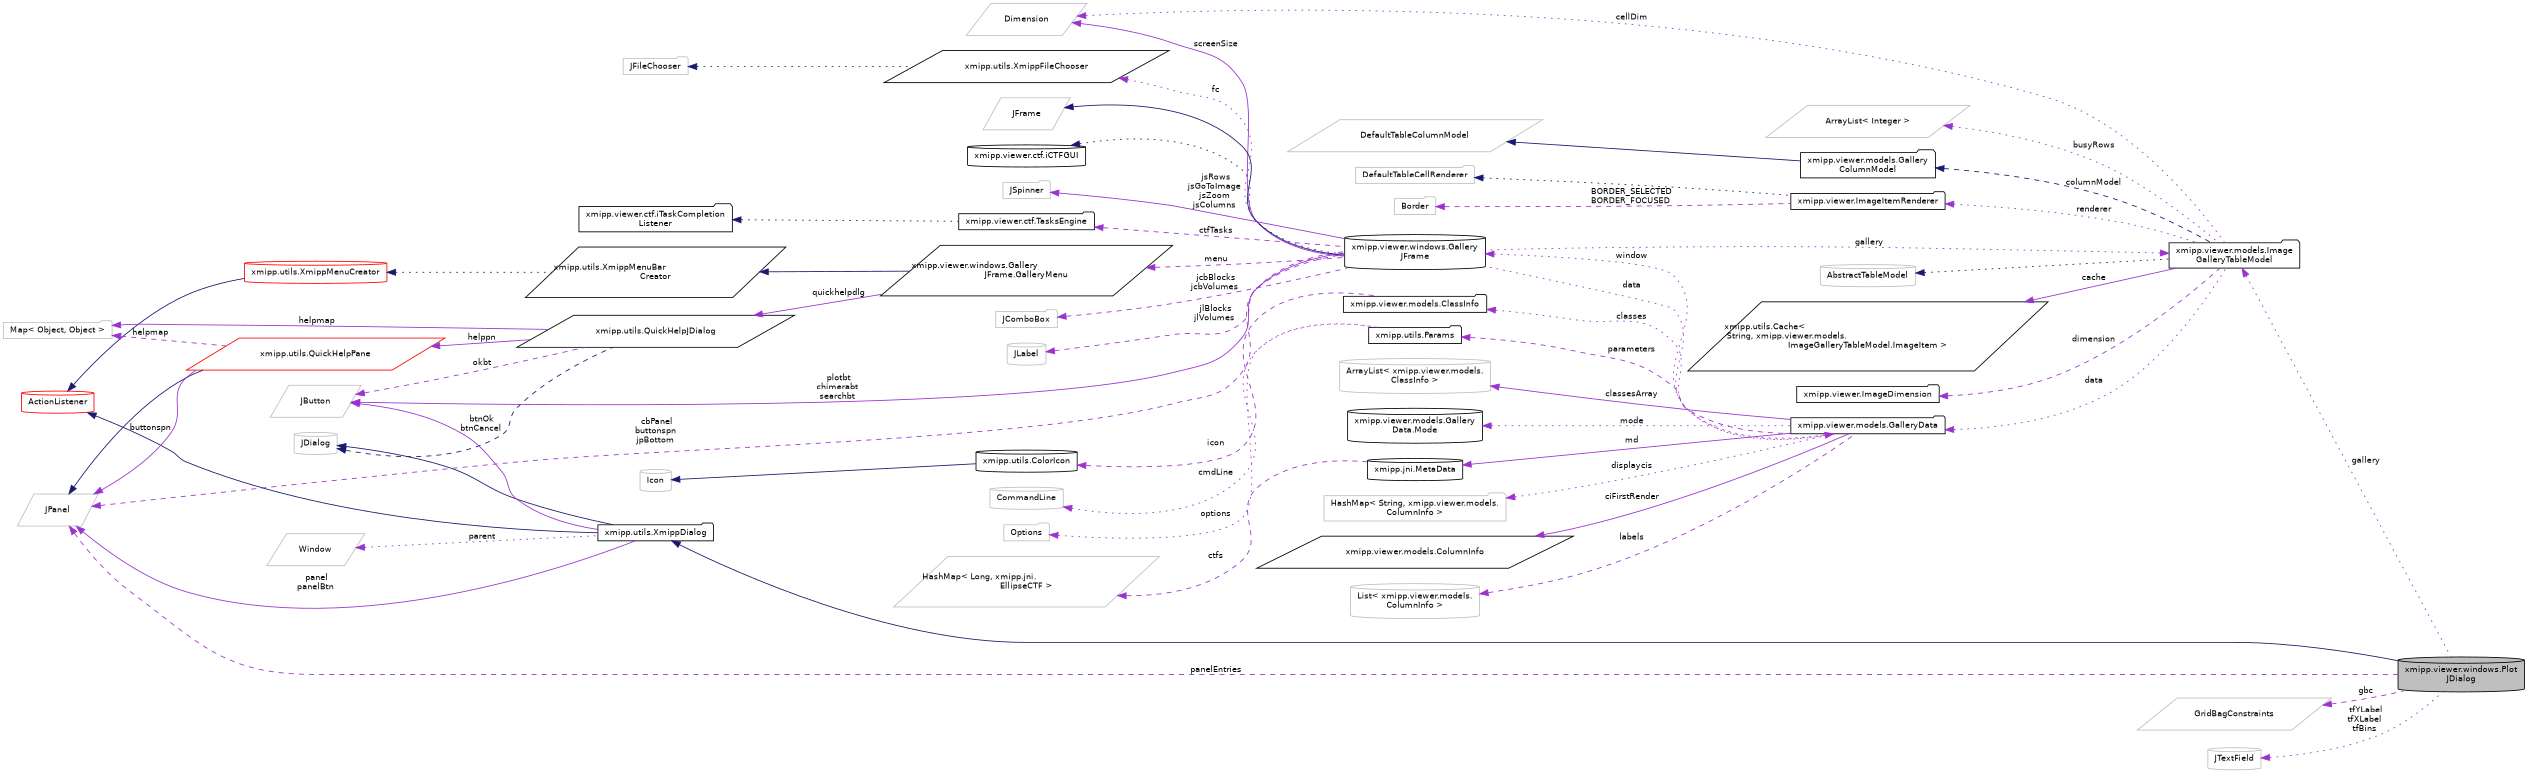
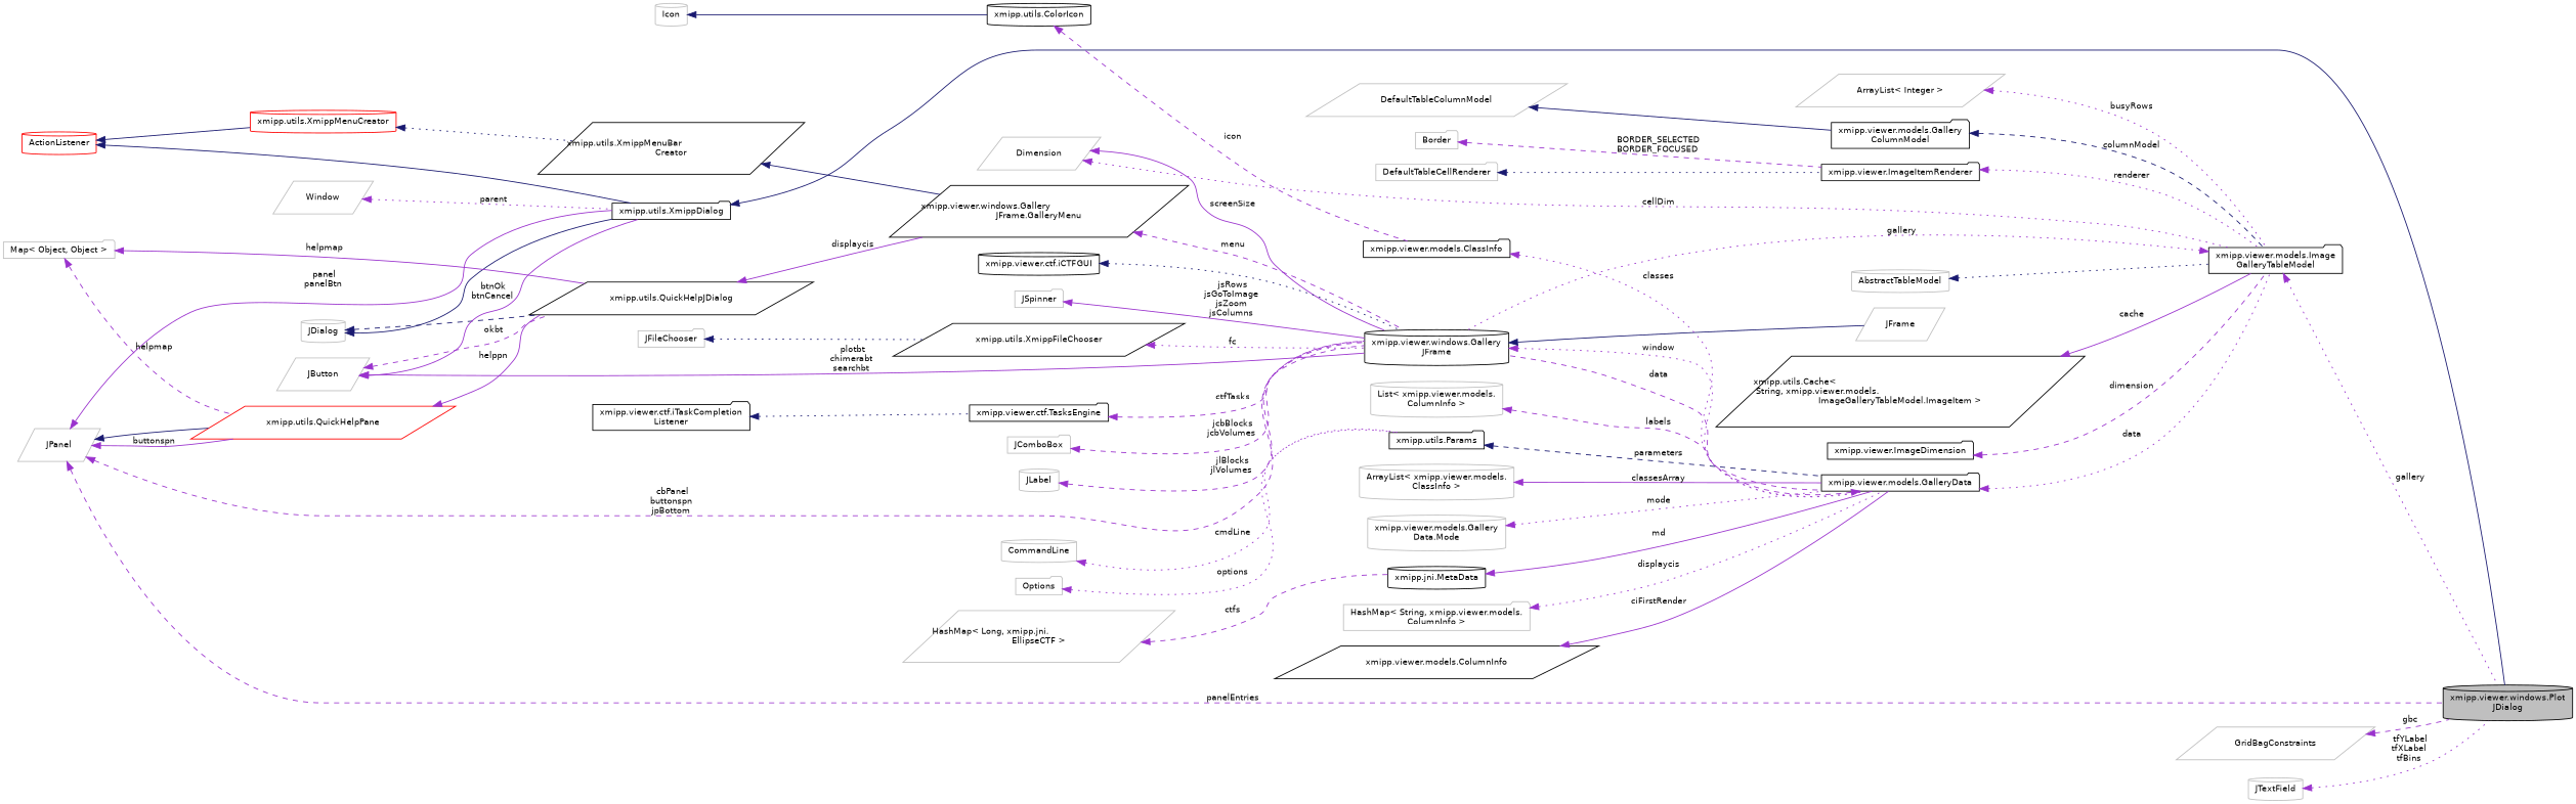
  digraph {
    rankdir=LR
    node [color=grey75 fillcolor=white fontname=Helvetica fontsize=10 shape=folder style=filled]
    edge [color=darkorchid3 dir=back fontname=Helvetica fontsize=10 labelfontname=Helvetica labelfontsize=10 style=solid]
    n1 [color=black fillcolor=grey75 fontcolor=black height=0.2 label="xmipp.viewer.windows.Plot\lJDialog" shape=cylinder width=0.4]
    n2 [color=black height=0.2 label="xmipp.utils.XmippDialog" width=0.4]
    n3 [height=0.2 label=JDialog shape=cylinder width=0.4]
    n4 [color=black height=0.2 label="xmipp.utils.QuickHelpJDialog" shape=parallelogram width=0.4]
    n5 [color=black height=0.2 label="xmipp.viewer.windows.Gallery\lJFrame.GalleryMenu" shape=parallelogram width=0.4]
    n6 [color=red height=0.2 label=ActionListener shape=cylinder width=0.4]
    n7 [color=red height=0.2 label="xmipp.utils.XmippMenuCreator" shape=cylinder width=0.4]
    n8 [color=black height=0.2 label="xmipp.utils.XmippMenuBar\lCreator" shape=parallelogram width=0.4]
    n9 [height=0.2 label=JButton shape=parallelogram width=0.4]
    n10 [color=black height=0.2 label="xmipp.viewer.windows.Gallery\lJFrame" shape=cylinder width=0.4]
    n11 [color=black height=0.2 label="xmipp.viewer.models.GalleryData" width=0.4]
    n12 [height=0.2 label=Window shape=parallelogram width=0.4]
    n13 [height=0.2 label=JPanel shape=parallelogram width=0.4]
    n14 [color=red height=0.2 label="xmipp.utils.QuickHelpPane" shape=parallelogram width=0.4]
    n15 [height=0.2 label=GridBagConstraints shape=parallelogram width=0.4]
    n16 [height=0.2 label=JTextField shape=cylinder width=0.4]
    n17 [color=black height=0.2 label="xmipp.viewer.models.Image\lGalleryTableModel" width=0.4]
    n18 [height=0.2 label=AbstractTableModel shape=cylinder width=0.4]
    n19 [color=black height=0.2 label="xmipp.viewer.models.Gallery\lColumnModel" width=0.4]
    n20 [height=0.2 label=DefaultTableColumnModel shape=parallelogram width=0.4]
    n21 [color=black height=0.2 label="xmipp.utils.Cache\<\l String, xmipp.viewer.models.\lImageGalleryTableModel.ImageItem \>" shape=parallelogram width=0.4]
    n22 [color=black height=0.2 label="xmipp.viewer.ImageDimension" width=0.4]
    n23 [color=black height=0.2 label="xmipp.viewer.ImageItemRenderer" width=0.4]
    n24 [height=0.2 label=DefaultTableCellRenderer width=0.4]
    n25 [height=0.2 label=Border width=0.4]
    n26 [height=0.2 label="ArrayList\< Integer \>" shape=parallelogram width=0.4]
    n27 [height=0.2 label=Dimension shape=parallelogram width=0.4]
    n28 [height=0.2 label="HashMap\< String, xmipp.viewer.models.\lColumnInfo \>" width=0.4]
    n29 [height=0.2 label=JFrame shape=parallelogram width=0.4]
    n30 [color=black height=0.2 label="xmipp.viewer.ctf.iCTFGUI" shape=cylinder width=0.4]
    n31 [height=0.2 label=JSpinner width=0.4]
    n32 [color=black height=0.2 label="xmipp.utils.XmippFileChooser" shape=parallelogram width=0.4]
    n33 [height=0.2 label=JFileChooser width=0.4]
    n34 [color=black height=0.2 label="xmipp.viewer.ctf.TasksEngine" width=0.4]
    n35 [color=black height=0.2 label="xmipp.viewer.ctf.iTaskCompletion\lListener" width=0.4]
    n36 [height=0.2 label=JComboBox width=0.4]
    n37 [height=0.2 label=JLabel shape=cylinder width=0.4]
    n38 [height=0.2 label="Map\< Object, Object \>" width=0.4]
    n39 [color=black height=0.2 label="xmipp.viewer.models.ColumnInfo" shape=parallelogram width=0.4]
    n40 [height=0.2 label="List\< xmipp.viewer.models.\lColumnInfo \>" shape=cylinder width=0.4]
    n41 [color=black height=0.2 label="xmipp.jni.MetaData" shape=cylinder width=0.4]
    n42 [height=0.2 label="HashMap\< Long, xmipp.jni.\lEllipseCTF \>" shape=parallelogram width=0.4]
    n43 [color=black height=0.2 label="xmipp.viewer.models.ClassInfo" width=0.4]
    n44 [color=black height=0.2 label="xmipp.utils.ColorIcon" shape=cylinder width=0.4]
    n45 [height=0.2 label=Icon shape=cylinder width=0.4]
    n46 [height=0.2 label="ArrayList\< xmipp.viewer.models.\lClassInfo \>" shape=cylinder width=0.4]
-   n47 [color=black height=0.2 label="xmipp.viewer.models.Gallery\lData.Mode" shape=cylinder width=0.4]
+   n47 [height=0.2 label="xmipp.viewer.models.Gallery\lData.Mode" shape=cylinder width=0.4]
    n48 [color=black height=0.2 label="xmipp.utils.Params" width=0.4]
    n49 [height=0.2 label=Options width=0.4]
    n50 [height=0.2 label=CommandLine shape=cylinder width=0.4]
    n2 -> n1 [color=midnightblue]
    n3 -> n2 [color=midnightblue]
    n3 -> n4 [color=midnightblue style=dashed]
-   n4 -> n5 [label=" quickhelpdlg"]
+   n4 -> n5 [label=" displaycis"]
    n5 -> n10 [label=" menu" style=dashed]
    n6 -> n2 [color=midnightblue]
    n6 -> n7 [color=midnightblue]
    n7 -> n8 [color=midnightblue style=dotted]
    n8 -> n5 [color=midnightblue]
    n9 -> n2 [label=" btnOk\nbtnCancel"]
    n9 -> n4 [label=" okbt" style=dashed]
    n9 -> n10 [label=" plotbt\nchimerabt\nsearchbt"]
    n10 -> n11 [label=" window" style=dotted]
-   n11 -> n10 [label=" data" style=dotted]
+   n11 -> n10 [label=" data" style=dashed]
    n11 -> n17 [label=" data" style=dotted]
    n12 -> n2 [label=" parent" style=dotted]
    n13 -> n1 [label=" panelEntries" style=dashed]
    n13 -> n2 [label=" panel\npanelBtn"]
    n13 -> n10 [label=" cbPanel\nbuttonspn\njpBottom" style=dashed]
    n13 -> n14 [color=midnightblue]
    n13 -> n14 [label=" buttonspn"]
    n14 -> n4 [label=" helppn"]
    n15 -> n1 [label=" gbc" style=dashed]
    n16 -> n1 [label=" tfYLabel\ntfXLabel\ntfBins" style=dotted]
    n17 -> n1 [label=" gallery" style=dotted]
    n17 -> n10 [label=" gallery" style=dotted]
    n18 -> n17 [color=midnightblue style=dotted]
    n19 -> n17 [color=midnightblue label=" columnModel" style=dashed]
    n20 -> n19 [color=midnightblue]
    n21 -> n17 [label=" cache"]
    n22 -> n17 [label=" dimension" style=dashed]
    n23 -> n17 [label=" renderer" style=dotted]
    n24 -> n23 [color=midnightblue style=dotted]
    n25 -> n23 [label=" BORDER_SELECTED\nBORDER_FOCUSED" style=dashed]
    n26 -> n17 [label=" busyRows" style=dotted]
    n27 -> n10 [label=" screenSize"]
    n27 -> n17 [label=" cellDim" style=dotted]
    n28 -> n11 [label=" displaycis" style=dotted]
-   n29 -> n10 [color=midnightblue]
+   n10 -> n29 [color=midnightblue]
    n30 -> n10 [color=midnightblue style=dotted]
    n31 -> n10 [label=" jsRows\njsGoToImage\njsZoom\njsColumns"]
    n32 -> n10 [label=" fc" style=dotted]
    n33 -> n32 [color=midnightblue style=dotted]
    n34 -> n10 [label=" ctfTasks" style=dashed]
    n35 -> n34 [color=midnightblue style=dotted]
    n36 -> n10 [label=" jcbBlocks\njcbVolumes" style=dashed]
    n37 -> n10 [label=" jlBlocks\njlVolumes" style=dashed]
    n38 -> n4 [label=" helpmap"]
    n38 -> n14 [label=" helpmap" style=dashed]
    n39 -> n11 [label=" ciFirstRender"]
    n40 -> n11 [label=" labels" style=dashed]
    n41 -> n11 [label=" md"]
    n42 -> n41 [label=" ctfs" style=dashed]
    n43 -> n11 [label=" classes" style=dotted]
    n44 -> n43 [label=" icon" style=dashed]
    n45 -> n44 [color=midnightblue]
    n46 -> n11 [label=" classesArray"]
    n47 -> n11 [label=" mode" style=dotted]
-   n48 -> n11 [label=" parameters" style=dashed]
+   n48 -> n11 [color=midnightblue label=" parameters" style=dashed]
    n49 -> n48 [label=" options" style=dotted]
    n50 -> n48 [label=" cmdLine" style=dotted]
  }
